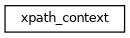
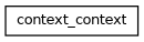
  digraph {
    rankdir=LR
-   n1 [color=black fillcolor=white fontname=Helvetica fontsize=10 height=0.2 label=xpath_context shape=record style=filled width=0.4]
+   n1 [color=black fillcolor=white fontname=Helvetica fontsize=10 height=0.2 label=context_context shape=record style=filled width=0.4]
  }
